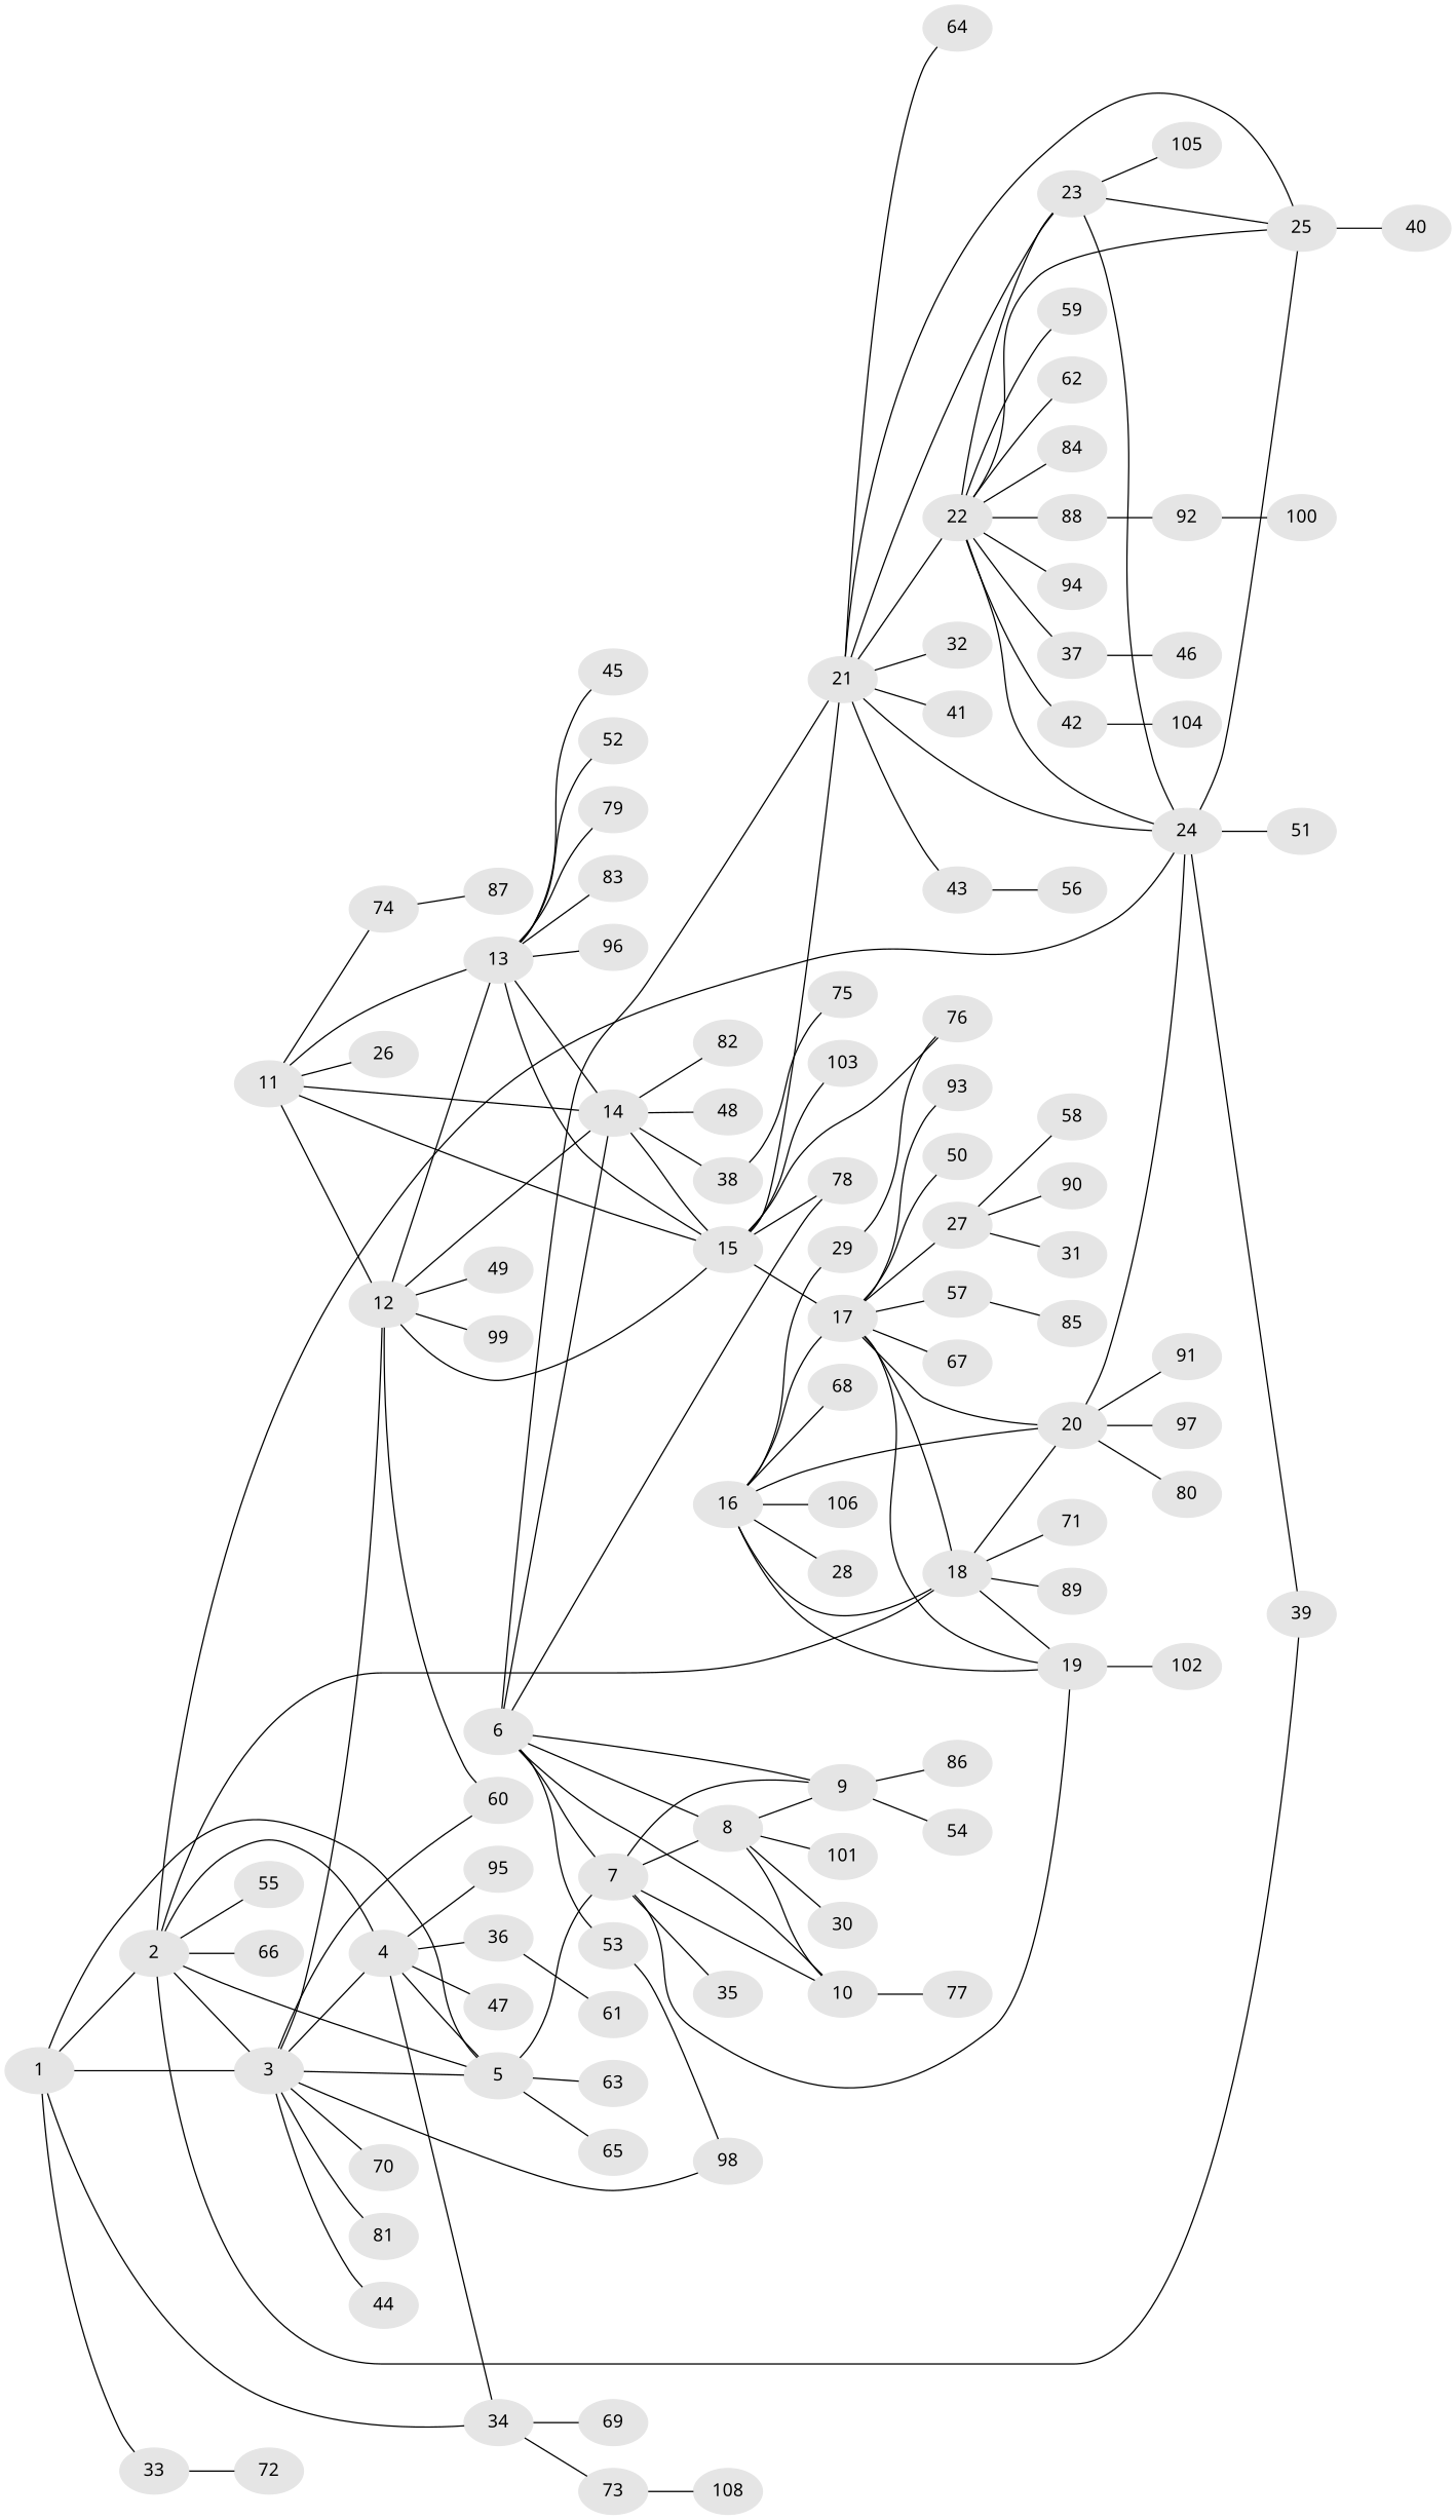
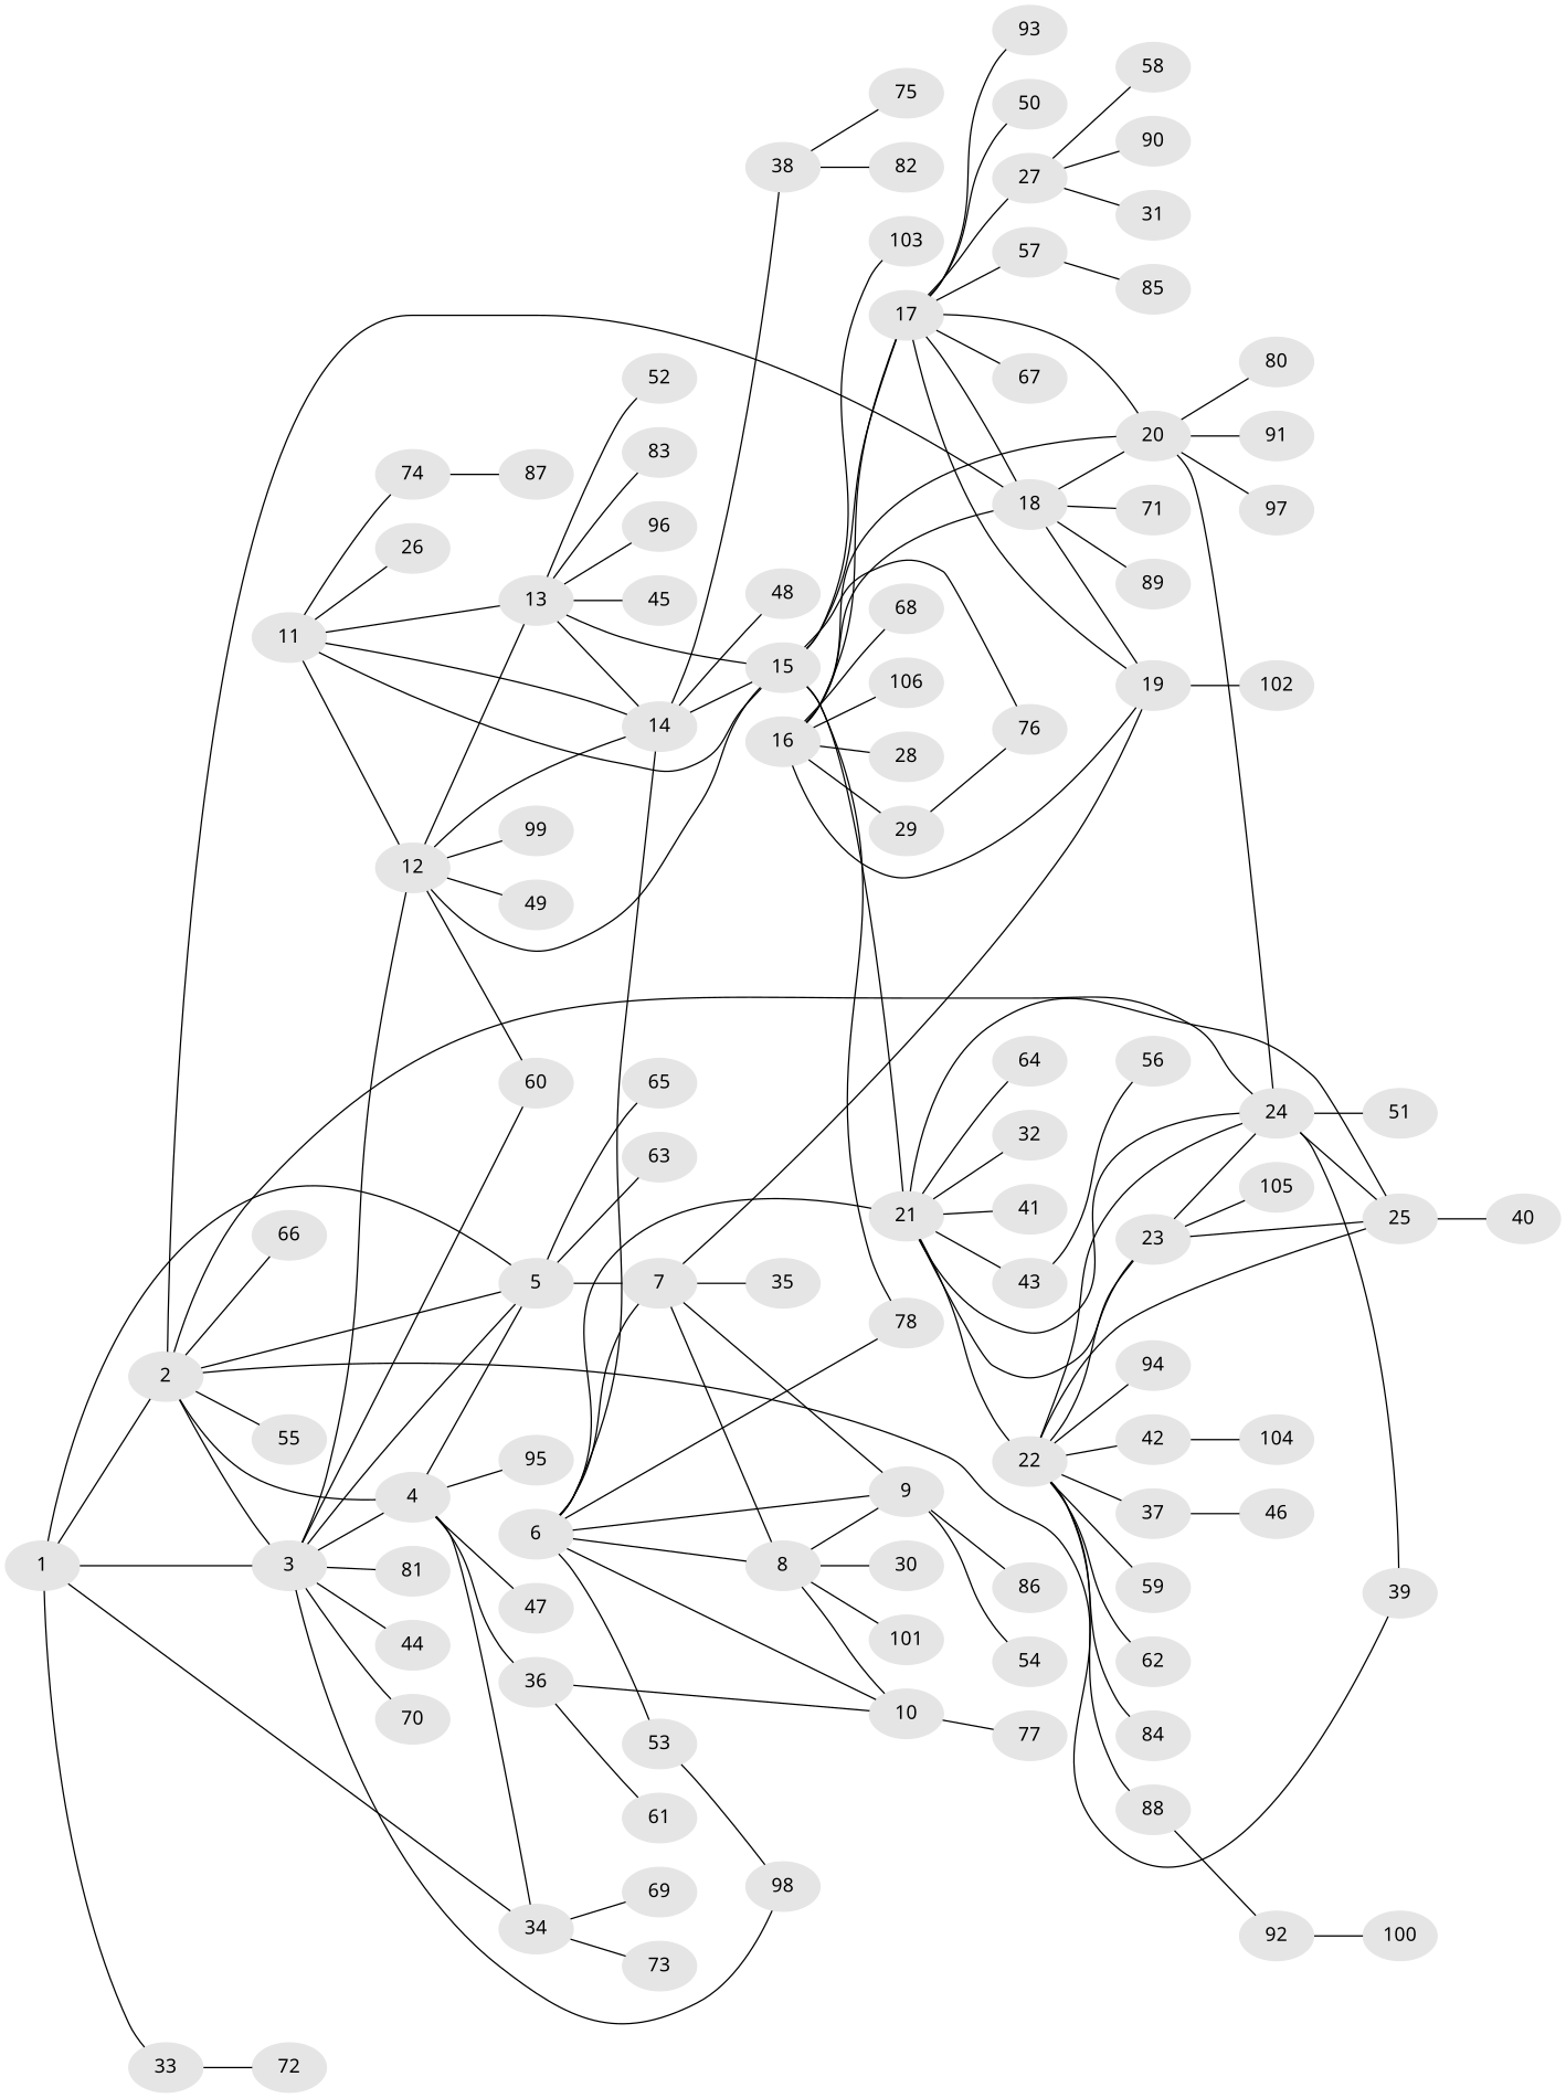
  graph {
    fontname="Noto Sans"
    rankdir=LR
    node [color=gray90 fontname="Noto Sans" style=filled]
    edge [fontname="Noto Sans"]
    1
    2
    3
    5
    33
    34
    4
    18
    24
    39
    55
    66
    12
    44
    60
    70
    81
    98
    36
    47
    95
    7
    63
    65
    72
    19
    20
    71
    89
    25
    51
    14
    13
    15
    49
    99
    69
    73
    61
    8
    9
    10
    35
    6
    21
    53
    78
    30
    101
    54
    86
    77
    38
    48
    82
    22
    23
    32
    41
    43
    64
    102
    11
    26
    74
    45
    52
-   79
    83
    96
    17
    76
    103
    87
    75
    27
    50
    57
    67
    93
    16
    28
    29
    68
    106
    80
    91
    97
    31
    58
    90
    85
    37
    42
    59
    62
    84
    88
    94
    105
    40
    56
    46
    104
    92
-   108
    100
    1 -- 2
    1 -- 3
    1 -- 5
    1 -- 33
    1 -- 34
    2 -- 3
    2 -- 5
    2 -- 4
    2 -- 18
    2 -- 24
    2 -- 39
    2 -- 55
    2 -- 66
    3 -- 5
    3 -- 4
    3 -- 12
    3 -- 44
    3 -- 60
    3 -- 70
    3 -- 81
    3 -- 98
    5 -- 7
    5 -- 63
    5 -- 65
    33 -- 72
    34 -- 69
    34 -- 73
    4 -- 5
    4 -- 34
    4 -- 36
    4 -- 47
    4 -- 95
    18 -- 19
    18 -- 20
    18 -- 71
    18 -- 89
    24 -- 39
    24 -- 25
    24 -- 51
    12 -- 60
    12 -- 14
    12 -- 13
    12 -- 15
    12 -- 49
    12 -- 99
    36 -- 61
    7 -- 19
    7 -- 8
    7 -- 9
-   7 -- 10
+   36 -- 10
    7 -- 35
    19 -- 102
    20 -- 24
    20 -- 80
    20 -- 91
    20 -- 97
    25 -- 40
    14 -- 15
    14 -- 38
    14 -- 48
-   14 -- 82
+   38 -- 82
    13 -- 14
    13 -- 15
    13 -- 45
    13 -- 52
-   13 -- 79
    13 -- 83
    13 -- 96
    15 -- 21
    15 -- 78
    15 -- 17
    15 -- 76
    15 -- 103
-   73 -- 108
    8 -- 9
    8 -- 10
    8 -- 30
    8 -- 101
    9 -- 54
    9 -- 86
    10 -- 77
    6 -- 7
    6 -- 14
    6 -- 8
    6 -- 9
    6 -- 10
    6 -- 21
    6 -- 53
    6 -- 78
    21 -- 24
    21 -- 25
    21 -- 22
    21 -- 23
    21 -- 32
    21 -- 41
    21 -- 43
    21 -- 64
    53 -- 98
    38 -- 75
    22 -- 24
    22 -- 25
    22 -- 23
    22 -- 37
    22 -- 42
    22 -- 59
    22 -- 62
    22 -- 84
    22 -- 88
    22 -- 94
    23 -- 24
    23 -- 25
    23 -- 105
    43 -- 56
    11 -- 12
    11 -- 14
    11 -- 13
    11 -- 15
    11 -- 26
    11 -- 74
    74 -- 87
    17 -- 18
    17 -- 19
    17 -- 20
    17 -- 27
    17 -- 50
    17 -- 57
    17 -- 67
    17 -- 93
    27 -- 31
    27 -- 58
    27 -- 90
    57 -- 85
    16 -- 18
    16 -- 19
    16 -- 20
    16 -- 17
    16 -- 28
    16 -- 29
    16 -- 68
    16 -- 106
    29 -- 76
    37 -- 46
    42 -- 104
    88 -- 92
    92 -- 100
  }
